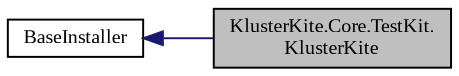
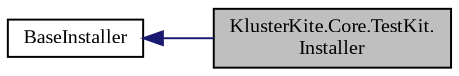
  digraph {
    rankdir=LR
    fontname="Liberation Serif"
    node [color=black fontname="Liberation Serif" fontsize=10 shape=record style=filled]
-   n1 [fillcolor=grey75 fontcolor=black height=0.2 label="KlusterKite.Core.TestKit.\lKlusterKite" width=0.4]
+   n1 [fillcolor=grey75 fontcolor=black height=0.2 label="KlusterKite.Core.TestKit.\lInstaller" width=0.4]
    n2 [fillcolor=white height=0.2 label=BaseInstaller width=0.4]
    n2 -> n1 [color=midnightblue dir=back fontname="Liberation Serif" fontsize=10 labelfontname=Helvetica labelfontsize=10 style=solid]
  }
